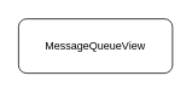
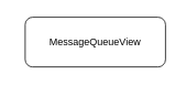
  <mxCell id="0" />
  <mxCell id="1" parent="0" />
- <mxCell id="2" value="MessageQueueView" style="rounded=1;whiteSpace=wrap;html=1;" vertex="1" parent="1"><mxGeometry x="20" y="20" width="170" height="60" as="geometry" /></mxCell>
+ <mxCell id="2" value="MessageQueueView" style="rounded=1;whiteSpace=wrap;html=1;" vertex="1" parent="1"><mxGeometry x="30" y="20" width="170" height="60" as="geometry" /></mxCell>
